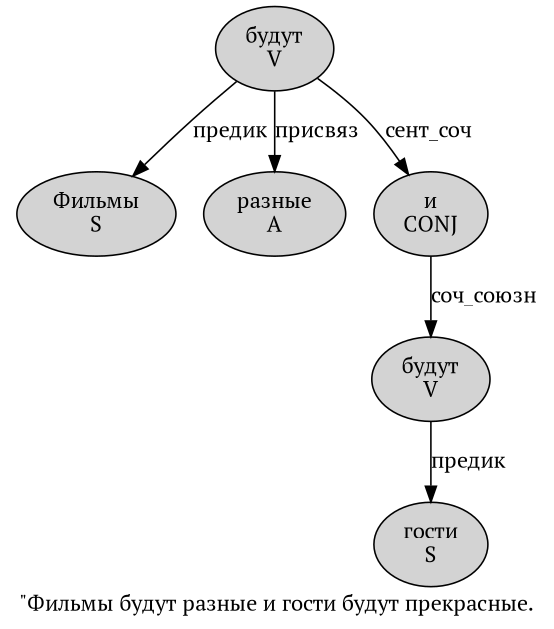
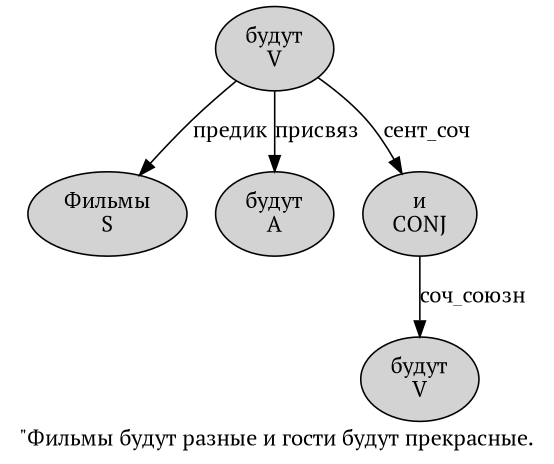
  digraph {
    fontname="PT Serif"
    label="\"Фильмы будут разные и гости будут прекрасные."
    node [fillcolor=lightgray fontname="PT Serif" penwidth=1 shape=ellipse style=filled]
    edge [fontname="PT Serif"]
    n1 [label="Фильмы\nS"]
    n2 [label="будут\nV"]
-   n3 [label="разные\nA"]
+   n3 [label="будут\nA"]
    n4 [label="и\nCONJ"]
    n5 [label="будут\nV"]
-   n6 [label="гости\nS"]
    n2 -> n1 [label="предик"]
    n2 -> n3 [label="присвяз"]
    n2 -> n4 [label="сент_соч"]
    n4 -> n5 [label="соч_союзн"]
-   n5 -> n6 [label="предик"]
  }
